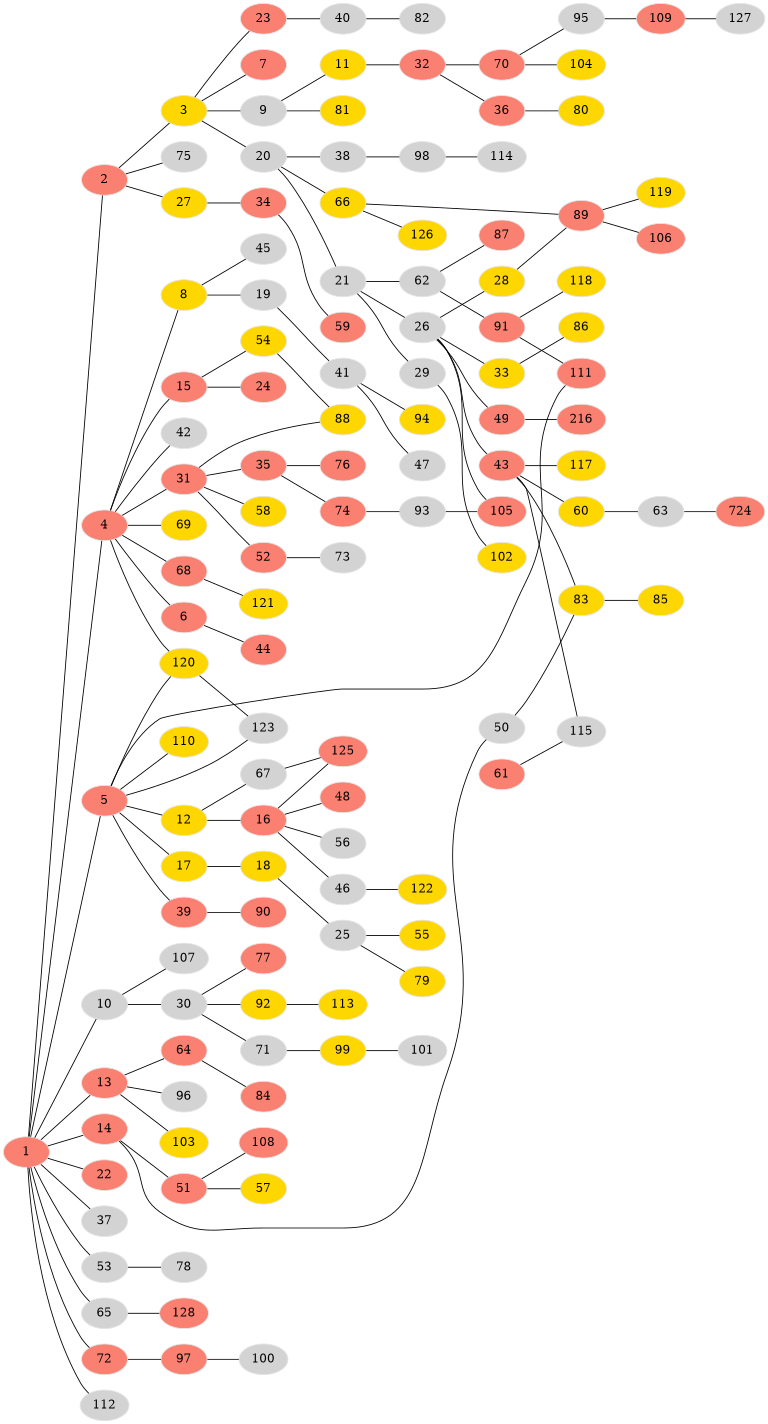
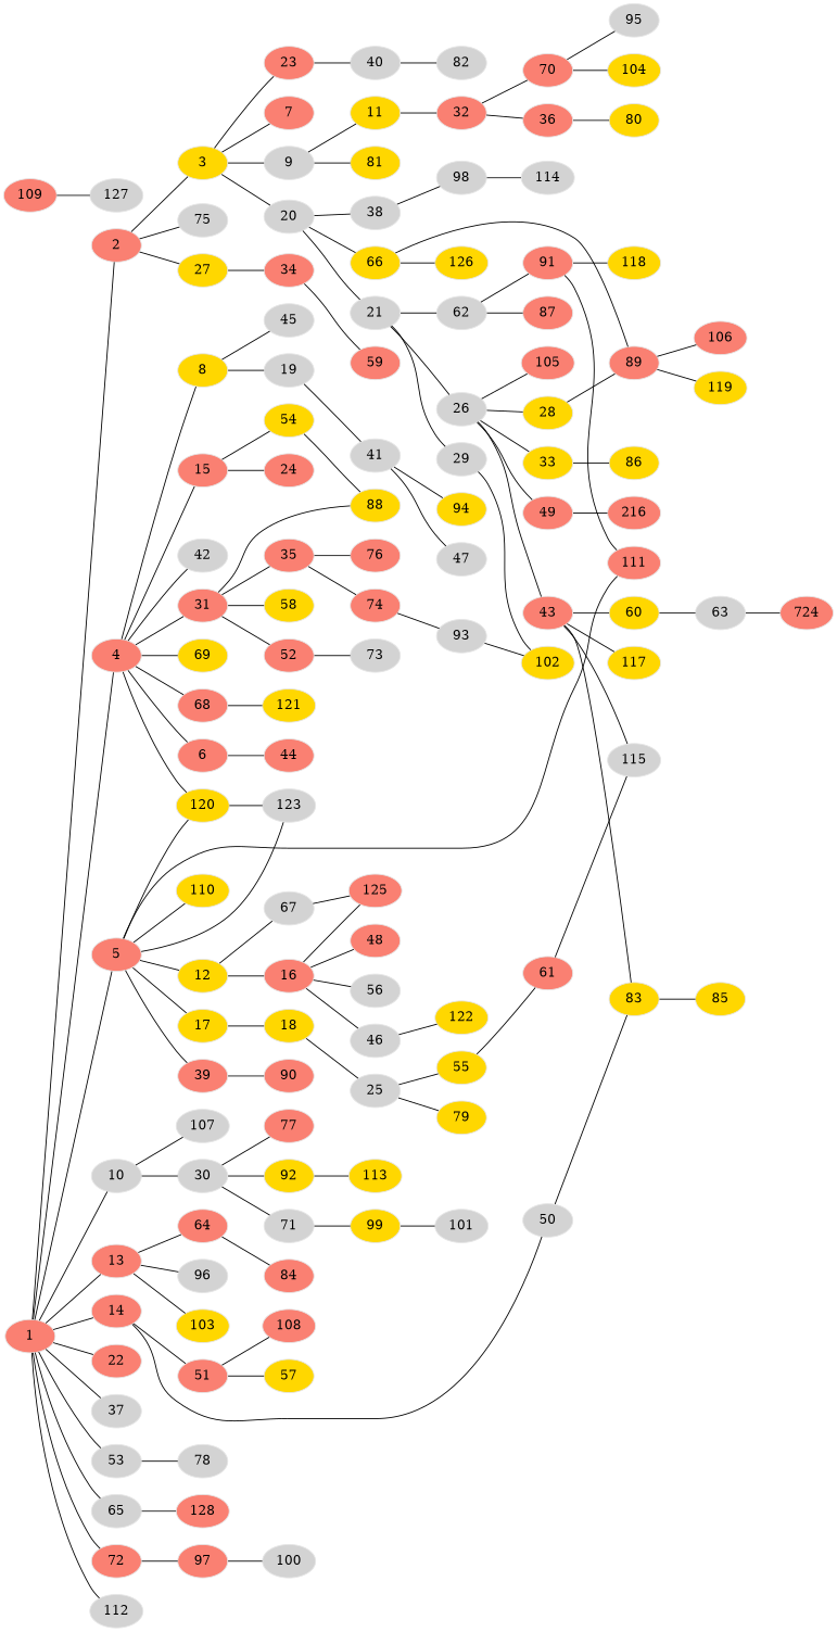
  graph {
    rankdir=LR
    node [color=gray90 fillcolor=salmon style=filled]
    1
    2
    4
    5
    10 [fillcolor=lightgrey]
    13
    14
    22
    37 [fillcolor=lightgrey]
    53 [fillcolor=lightgrey]
    65 [fillcolor=lightgrey]
    72
    112 [fillcolor=lightgrey]
    3 [fillcolor=gold]
    27 [fillcolor=gold]
    75 [fillcolor=lightgrey]
    6
    8 [fillcolor=gold]
    15
    31
    42 [fillcolor=lightgrey]
    68
    69 [fillcolor=gold]
    120 [fillcolor=gold]
    12 [fillcolor=gold]
    17 [fillcolor=gold]
    39
    110 [fillcolor=gold]
    111
    123 [fillcolor=lightgrey]
    30 [fillcolor=lightgrey]
    107 [fillcolor=lightgrey]
    64
    96 [fillcolor=lightgrey]
    103 [fillcolor=gold]
    50 [fillcolor=lightgrey]
    51
    78 [fillcolor=lightgrey]
    128
    97
    7
    9 [fillcolor=lightgrey]
    20 [fillcolor=lightgrey]
    23
    34
    11 [fillcolor=gold]
    81 [fillcolor=gold]
    21 [fillcolor=lightgrey]
    38 [fillcolor=lightgrey]
    66 [fillcolor=gold]
    40 [fillcolor=lightgrey]
    44
    19 [fillcolor=lightgrey]
    45 [fillcolor=lightgrey]
    24
    54 [fillcolor=gold]
    35
    52
    58 [fillcolor=gold]
    88 [fillcolor=gold]
    121 [fillcolor=gold]
    67 [fillcolor=lightgrey]
    16
    18 [fillcolor=gold]
    90
    125
    41 [fillcolor=lightgrey]
    32
    71 [fillcolor=lightgrey]
    77
    92 [fillcolor=gold]
    36
    70
    46 [fillcolor=lightgrey]
    48
    56 [fillcolor=lightgrey]
    84
    83 [fillcolor=gold]
    57 [fillcolor=gold]
    108
    122 [fillcolor=gold]
    25 [fillcolor=lightgrey]
    55 [fillcolor=gold]
    79 [fillcolor=gold]
    47 [fillcolor=lightgrey]
    94 [fillcolor=gold]
    26 [fillcolor=lightgrey]
    29 [fillcolor=lightgrey]
    62 [fillcolor=lightgrey]
    98 [fillcolor=lightgrey]
    89
    126 [fillcolor=gold]
    28 [fillcolor=gold]
    33 [fillcolor=gold]
    43
    49
    105
    102 [fillcolor=gold]
    87
    91
    82 [fillcolor=lightgrey]
    61
    86 [fillcolor=gold]
    60 [fillcolor=gold]
    115 [fillcolor=lightgrey]
    117 [fillcolor=gold]
    n107 [label=216]
    59
    106
    119 [fillcolor=gold]
    99 [fillcolor=gold]
    113 [fillcolor=gold]
    74
    76
    73 [fillcolor=lightgrey]
    80 [fillcolor=gold]
    95 [fillcolor=lightgrey]
    104 [fillcolor=gold]
    93 [fillcolor=lightgrey]
    114 [fillcolor=lightgrey]
    63 [fillcolor=lightgrey]
    85 [fillcolor=gold]
    n123 [label=724]
    118 [fillcolor=gold]
    109
    101 [fillcolor=lightgrey]
    100 [fillcolor=lightgrey]
    127 [fillcolor=lightgrey]
    1 -- 2
    1 -- 4
    1 -- 5
    1 -- 10
    1 -- 13
    1 -- 14
    1 -- 22
    1 -- 37
    1 -- 53
    1 -- 65
    1 -- 72
    1 -- 112
    2 -- 3
    2 -- 27
    2 -- 75
    4 -- 6
    4 -- 8
    4 -- 15
    4 -- 31
    4 -- 42
    4 -- 68
    4 -- 69
    4 -- 120
    5 -- 120
    5 -- 12
    5 -- 17
    5 -- 39
    5 -- 110
    5 -- 111
    5 -- 123
    10 -- 30
    10 -- 107
    13 -- 64
    13 -- 96
    13 -- 103
    14 -- 50
    14 -- 51
    53 -- 78
    65 -- 128
    72 -- 97
    3 -- 7
    3 -- 9
    3 -- 20
    3 -- 23
    27 -- 34
    6 -- 44
    8 -- 19
    8 -- 45
    15 -- 24
    15 -- 54
    31 -- 35
    31 -- 52
    31 -- 58
    31 -- 88
    68 -- 121
    120 -- 123
    12 -- 67
    12 -- 16
    17 -- 18
    39 -- 90
    30 -- 71
    30 -- 77
    30 -- 92
    64 -- 84
    50 -- 83
    51 -- 57
    51 -- 108
    97 -- 100
    9 -- 11
    9 -- 81
    20 -- 21
    20 -- 38
    20 -- 66
    23 -- 40
    34 -- 59
    11 -- 32
    21 -- 26
    21 -- 29
    21 -- 62
    38 -- 98
    66 -- 89
    66 -- 126
    40 -- 82
    19 -- 41
    54 -- 88
    35 -- 74
    35 -- 76
    52 -- 73
    67 -- 125
    16 -- 125
    16 -- 46
    16 -- 48
    16 -- 56
    18 -- 25
    41 -- 47
    41 -- 94
    32 -- 36
    32 -- 70
    71 -- 99
    92 -- 113
    36 -- 80
    70 -- 95
    70 -- 104
    46 -- 122
    83 -- 85
    25 -- 55
    25 -- 79
+   55 -- 61
    26 -- 28
    26 -- 33
    26 -- 43
    26 -- 49
    26 -- 105
    29 -- 102
    62 -- 87
    62 -- 91
    98 -- 114
    89 -- 106
    89 -- 119
    28 -- 89
    33 -- 86
    43 -- 83
    43 -- 60
    43 -- 115
    43 -- 117
    49 -- n107
    91 -- 111
    91 -- 118
    61 -- 115
    60 -- 63
    99 -- 101
    74 -- 93
-   95 -- 109
-   93 -- 105
+   93 -- 102
    63 -- n123
    109 -- 127
  }
